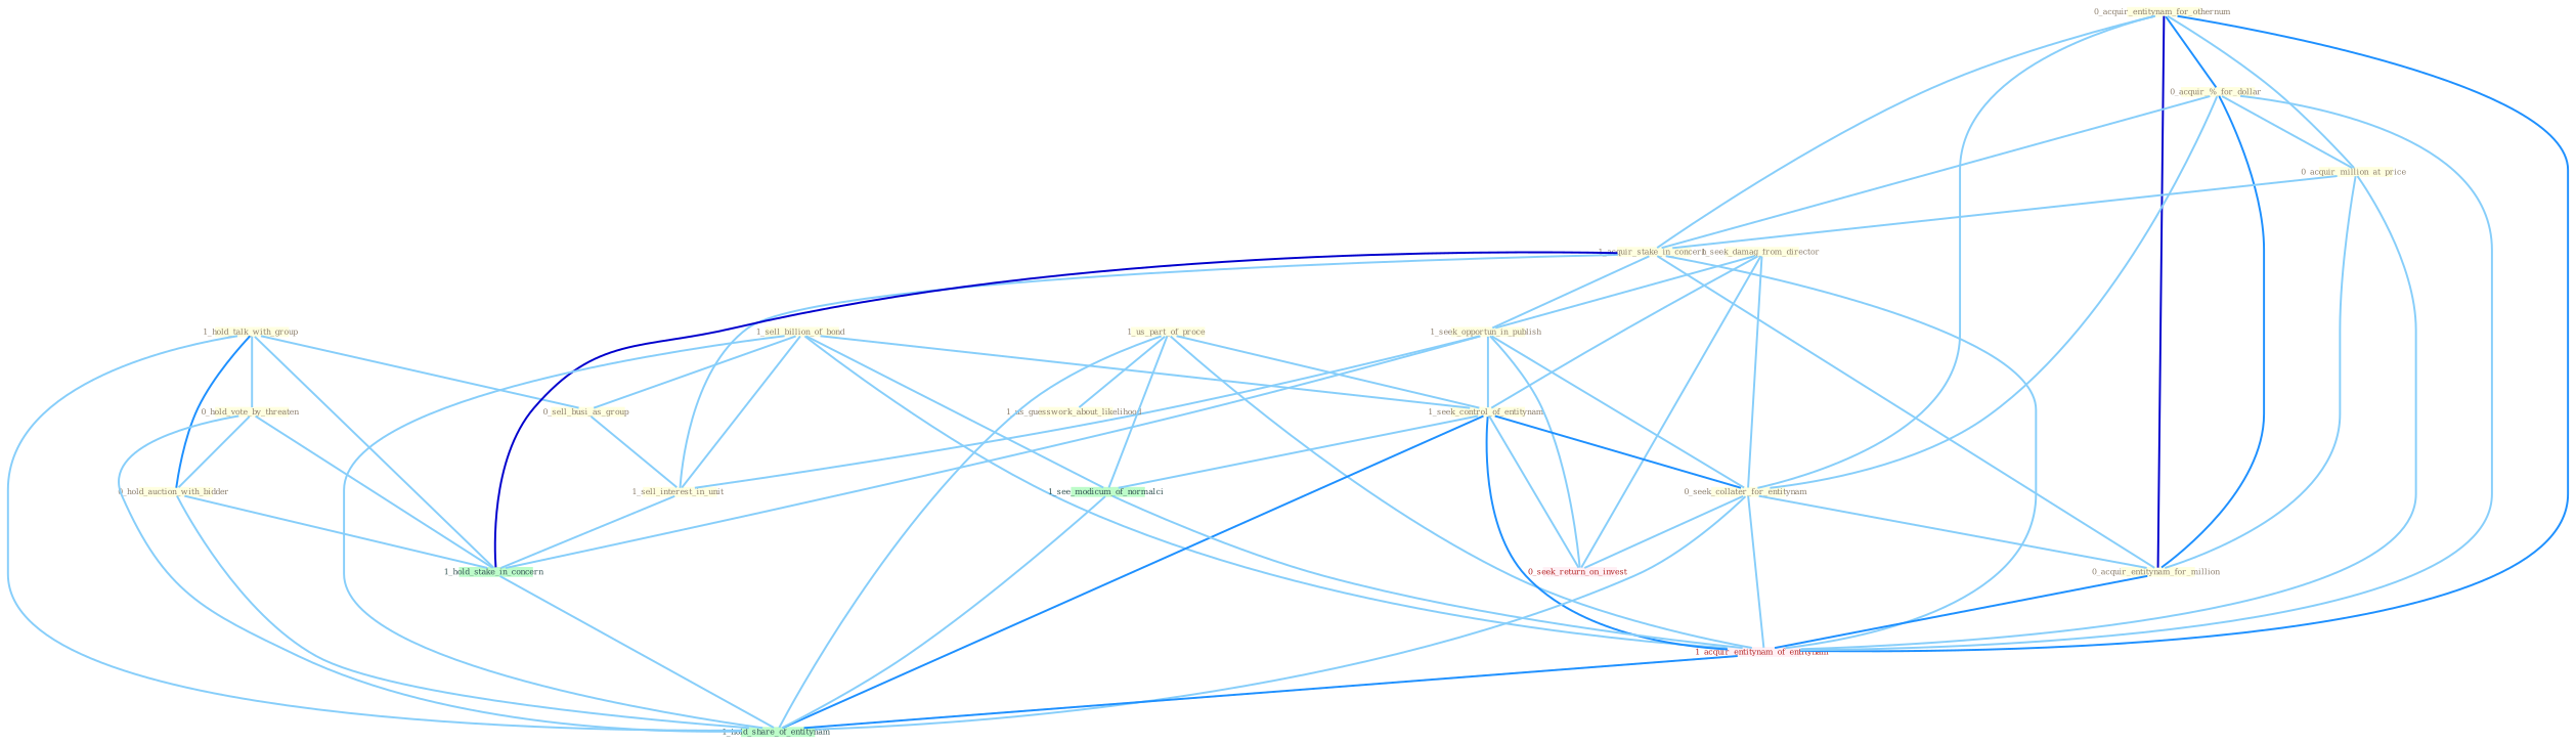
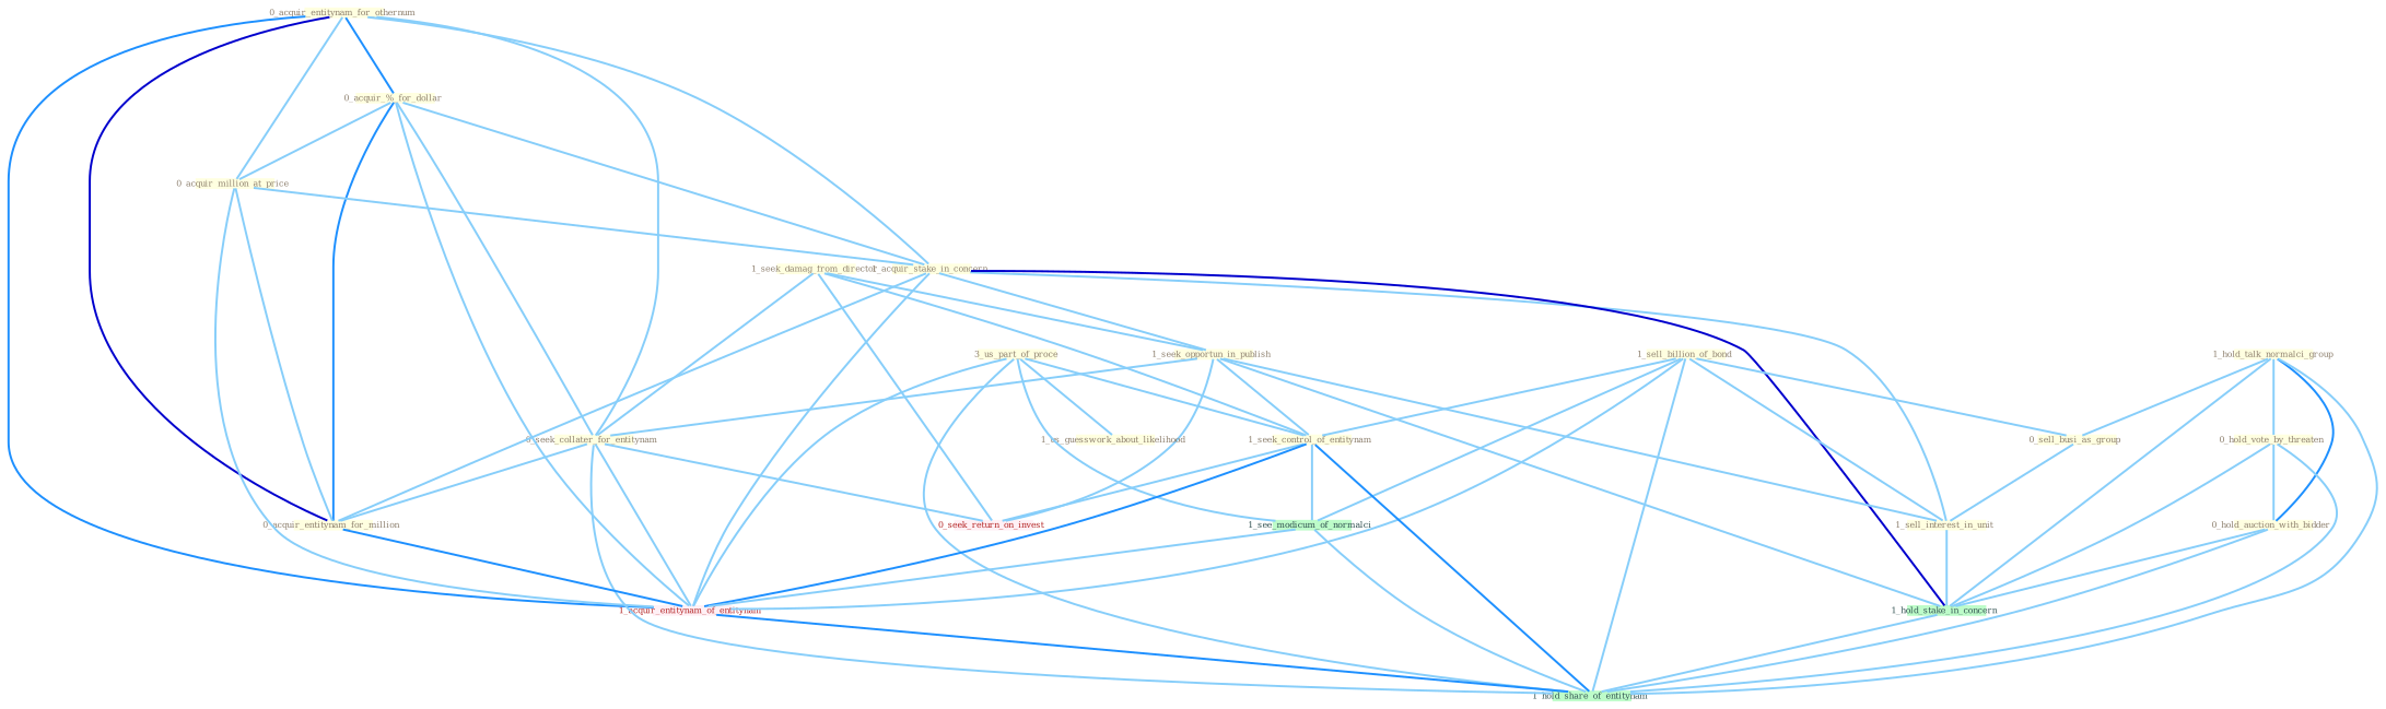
  graph {
    node [color="#ffffe0" fixedsize=true fontcolor="#8b7d6b" fontsize=4 shape=polygon style=filled]
    edge [color="#87cefa" w=1]
    "0_acquir_entitynam_for_othernum " [height=.06 width=.5]
    "0_acquir_%_for_dollar " [height=.06 width=.5]
    "0_acquir_million_at_price " [height=.06 width=.5]
    "1_seek_damag_from_director " [height=.06 width=.5]
-   "1_hold_talk_with_group " [height=.06 width=.5]
+   "1_hold_talk_with_group " [height=.06 width=.5 label="1_hold_talk_normalci_group"]
    "1_acquir_stake_in_concern " [height=.06 width=.5]
    "0_hold_vote_by_threaten " [height=.06 width=.5]
    "1_seek_opportun_in_publish " [height=.06 width=.5]
    "1_sell_billion_of_bond " [height=.06 width=.5]
    "0_sell_busi_as_group " [height=.06 width=.5]
-   "1_us_part_of_proce " [height=.06 width=.5]
+   "1_us_part_of_proce " [height=.06 width=.5 label="3_us_part_of_proce"]
    "1_sell_interest_in_unit " [height=.06 width=.5]
    "1_seek_control_of_entitynam " [height=.06 width=.5]
    "0_hold_auction_with_bidder " [height=.06 width=.5]
    "1_us_guesswork_about_likelihood " [height=.06 width=.5]
    "0_seek_collater_for_entitynam " [height=.06 width=.5]
    "0_acquir_entitynam_for_million " [height=.06 width=.5]
    "0_seek_return_on_invest " [color="#fff0f5" fontcolor="#b22222" height=.06 width=.5]
    "1_acquir_entitynam_of_entitynam " [color="#fff0f5" fontcolor="#b22222" height=.06 width=.5]
    "1_hold_stake_in_concern " [color="#BDFCC9" fontcolor="#2f4f4f" height=.06 width=.5]
    "1_hold_share_of_entitynam " [color="#BDFCC9" fontcolor="#2f4f4f" height=.06 width=.5]
    "1_see_modicum_of_normalci " [color="#BDFCC9" fontcolor="#2f4f4f" height=.06 width=.5]
    subgraph sub_1 {
      "0_acquir_entitynam_for_othernum "
      "0_acquir_%_for_dollar "
      "0_acquir_million_at_price "
      "1_seek_damag_from_director "
      "1_hold_talk_with_group "
      "1_acquir_stake_in_concern "
      "0_hold_vote_by_threaten "
      "1_seek_opportun_in_publish "
      "1_sell_billion_of_bond "
      "0_sell_busi_as_group "
      "1_us_part_of_proce "
      "1_sell_interest_in_unit "
      "1_seek_control_of_entitynam "
      "0_hold_auction_with_bidder "
      "1_us_guesswork_about_likelihood "
      "0_seek_collater_for_entitynam "
      "0_acquir_entitynam_for_million "
    }
    subgraph sub_2 {
      "0_seek_return_on_invest "
      "1_acquir_entitynam_of_entitynam "
    }
    "0_acquir_entitynam_for_othernum " -- "0_acquir_%_for_dollar " [color="#1e90ff" w=2]
    "0_acquir_entitynam_for_othernum " -- "0_acquir_million_at_price "
    "0_acquir_entitynam_for_othernum " -- "1_acquir_stake_in_concern "
    "0_acquir_entitynam_for_othernum " -- "0_seek_collater_for_entitynam "
    "0_acquir_entitynam_for_othernum " -- "0_acquir_entitynam_for_million " [color="#0000cd" w=3]
    "0_acquir_entitynam_for_othernum " -- "1_acquir_entitynam_of_entitynam " [color="#1e90ff" w=2]
    "0_acquir_%_for_dollar " -- "0_acquir_million_at_price "
    "0_acquir_%_for_dollar " -- "1_acquir_stake_in_concern "
    "0_acquir_%_for_dollar " -- "0_seek_collater_for_entitynam "
    "0_acquir_%_for_dollar " -- "0_acquir_entitynam_for_million " [color="#1e90ff" w=2]
    "0_acquir_%_for_dollar " -- "1_acquir_entitynam_of_entitynam "
    "0_acquir_million_at_price " -- "1_acquir_stake_in_concern "
    "0_acquir_million_at_price " -- "0_acquir_entitynam_for_million "
    "0_acquir_million_at_price " -- "1_acquir_entitynam_of_entitynam "
    "1_seek_damag_from_director " -- "1_seek_opportun_in_publish "
    "1_seek_damag_from_director " -- "1_seek_control_of_entitynam "
    "1_seek_damag_from_director " -- "0_seek_collater_for_entitynam "
    "1_seek_damag_from_director " -- "0_seek_return_on_invest "
    "1_hold_talk_with_group " -- "0_hold_vote_by_threaten "
    "1_hold_talk_with_group " -- "0_sell_busi_as_group "
    "1_hold_talk_with_group " -- "0_hold_auction_with_bidder " [color="#1e90ff" w=2]
    "1_hold_talk_with_group " -- "1_hold_stake_in_concern "
    "1_hold_talk_with_group " -- "1_hold_share_of_entitynam "
    "1_acquir_stake_in_concern " -- "1_seek_opportun_in_publish "
    "1_acquir_stake_in_concern " -- "1_sell_interest_in_unit "
    "1_acquir_stake_in_concern " -- "0_acquir_entitynam_for_million "
    "1_acquir_stake_in_concern " -- "1_acquir_entitynam_of_entitynam "
    "1_acquir_stake_in_concern " -- "1_hold_stake_in_concern " [color="#0000cd" w=3]
    "0_hold_vote_by_threaten " -- "0_hold_auction_with_bidder "
    "0_hold_vote_by_threaten " -- "1_hold_stake_in_concern "
    "0_hold_vote_by_threaten " -- "1_hold_share_of_entitynam "
    "1_seek_opportun_in_publish " -- "1_sell_interest_in_unit "
    "1_seek_opportun_in_publish " -- "1_seek_control_of_entitynam "
    "1_seek_opportun_in_publish " -- "0_seek_collater_for_entitynam "
    "1_seek_opportun_in_publish " -- "0_seek_return_on_invest "
    "1_seek_opportun_in_publish " -- "1_hold_stake_in_concern "
    "1_sell_billion_of_bond " -- "0_sell_busi_as_group "
    "1_sell_billion_of_bond " -- "1_sell_interest_in_unit "
    "1_sell_billion_of_bond " -- "1_seek_control_of_entitynam "
    "1_sell_billion_of_bond " -- "1_acquir_entitynam_of_entitynam "
    "1_sell_billion_of_bond " -- "1_hold_share_of_entitynam "
    "1_sell_billion_of_bond " -- "1_see_modicum_of_normalci "
    "0_sell_busi_as_group " -- "1_sell_interest_in_unit "
    "1_us_part_of_proce " -- "1_seek_control_of_entitynam "
    "1_us_part_of_proce " -- "1_us_guesswork_about_likelihood "
    "1_us_part_of_proce " -- "1_acquir_entitynam_of_entitynam "
    "1_us_part_of_proce " -- "1_hold_share_of_entitynam "
    "1_us_part_of_proce " -- "1_see_modicum_of_normalci "
    "1_sell_interest_in_unit " -- "1_hold_stake_in_concern "
-   "1_seek_control_of_entitynam " -- "0_seek_collater_for_entitynam " [color="#1e90ff" w=2]
    "1_seek_control_of_entitynam " -- "0_seek_return_on_invest "
    "1_seek_control_of_entitynam " -- "1_acquir_entitynam_of_entitynam " [color="#1e90ff" w=2]
    "1_seek_control_of_entitynam " -- "1_hold_share_of_entitynam " [color="#1e90ff" w=2]
    "1_seek_control_of_entitynam " -- "1_see_modicum_of_normalci "
    "0_hold_auction_with_bidder " -- "1_hold_stake_in_concern "
    "0_hold_auction_with_bidder " -- "1_hold_share_of_entitynam "
    "0_seek_collater_for_entitynam " -- "0_acquir_entitynam_for_million "
    "0_seek_collater_for_entitynam " -- "0_seek_return_on_invest "
    "0_seek_collater_for_entitynam " -- "1_acquir_entitynam_of_entitynam "
    "0_seek_collater_for_entitynam " -- "1_hold_share_of_entitynam "
    "0_acquir_entitynam_for_million " -- "1_acquir_entitynam_of_entitynam " [color="#1e90ff" w=2]
    "1_acquir_entitynam_of_entitynam " -- "1_hold_share_of_entitynam " [color="#1e90ff" w=2]
    "1_hold_stake_in_concern " -- "1_hold_share_of_entitynam "
    "1_see_modicum_of_normalci " -- "1_acquir_entitynam_of_entitynam "
    "1_see_modicum_of_normalci " -- "1_hold_share_of_entitynam "
  }
